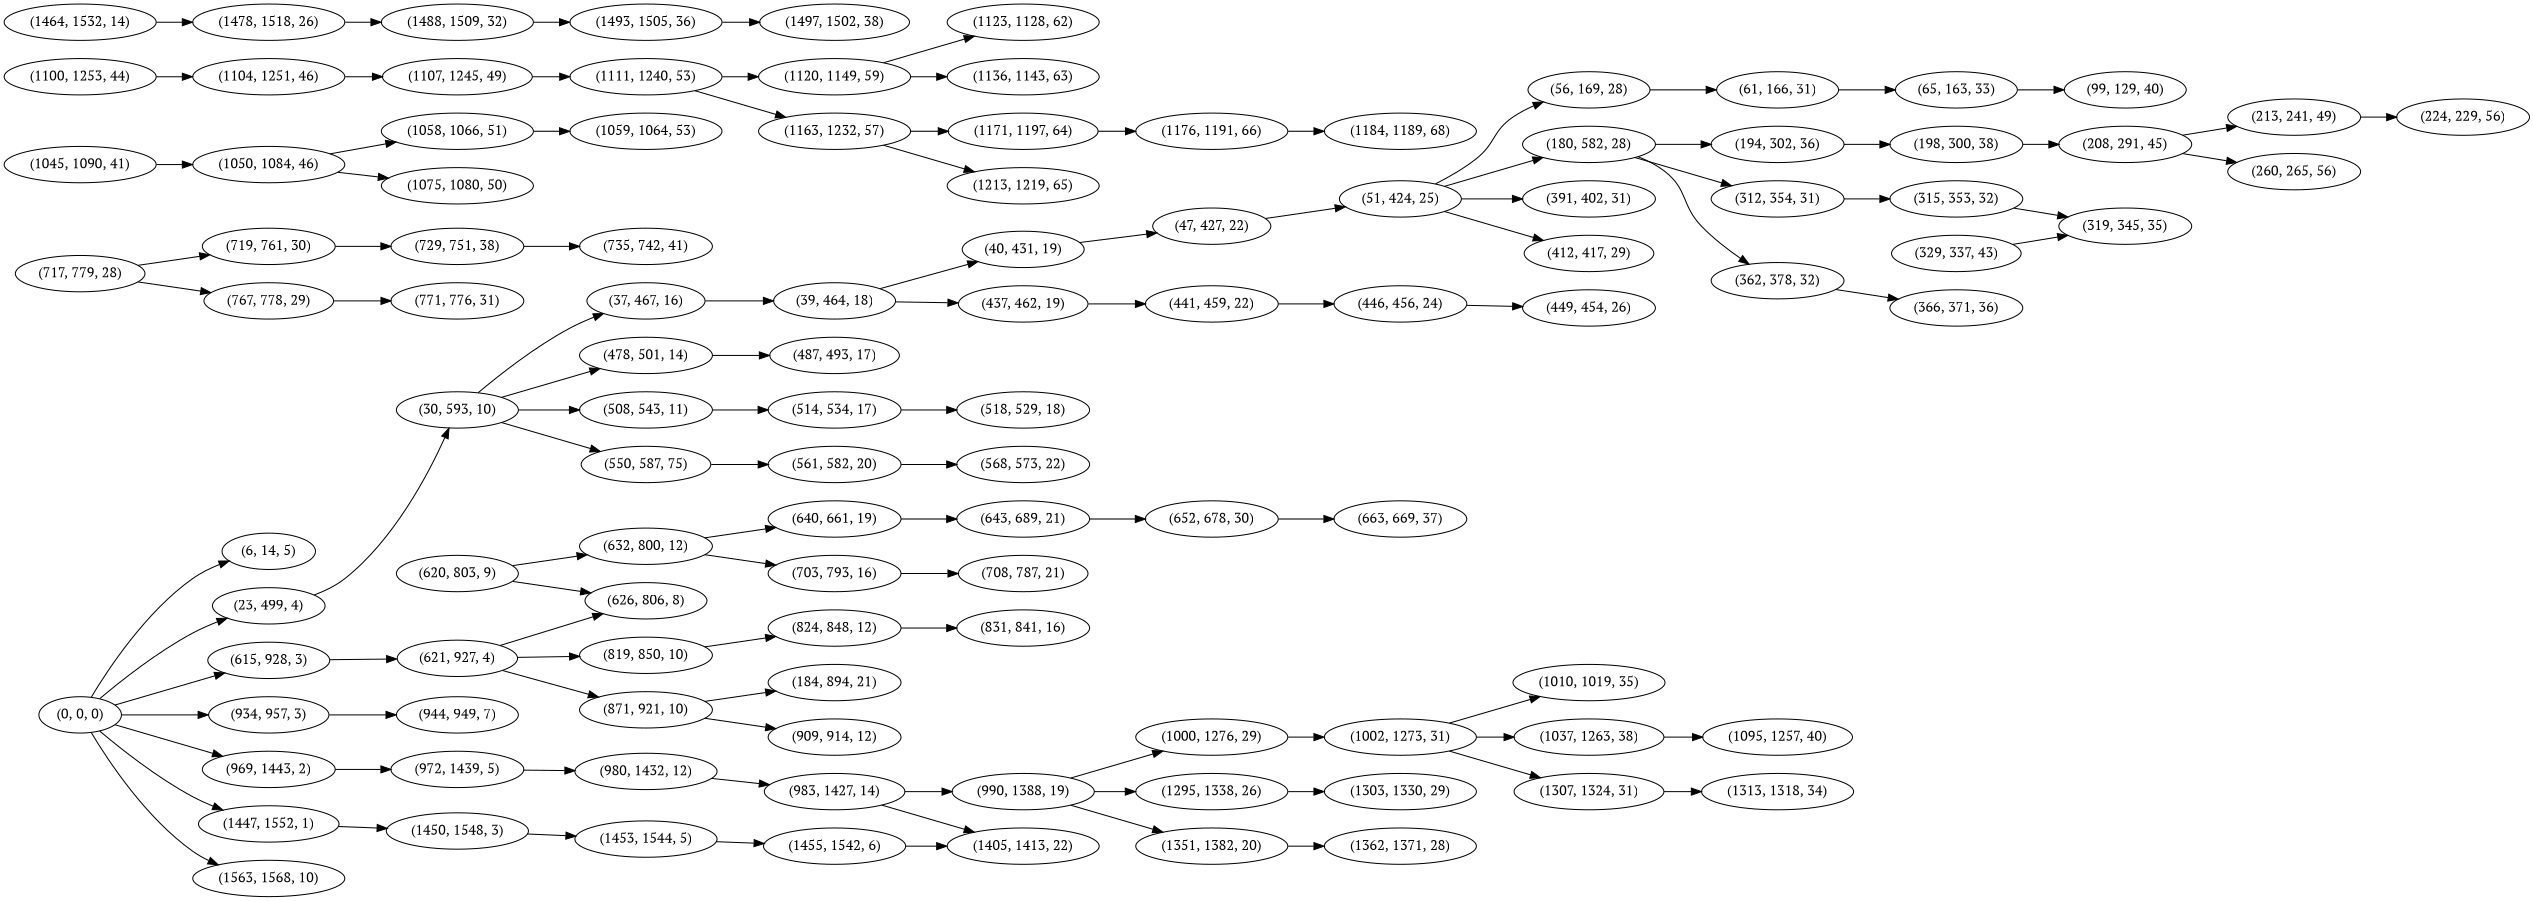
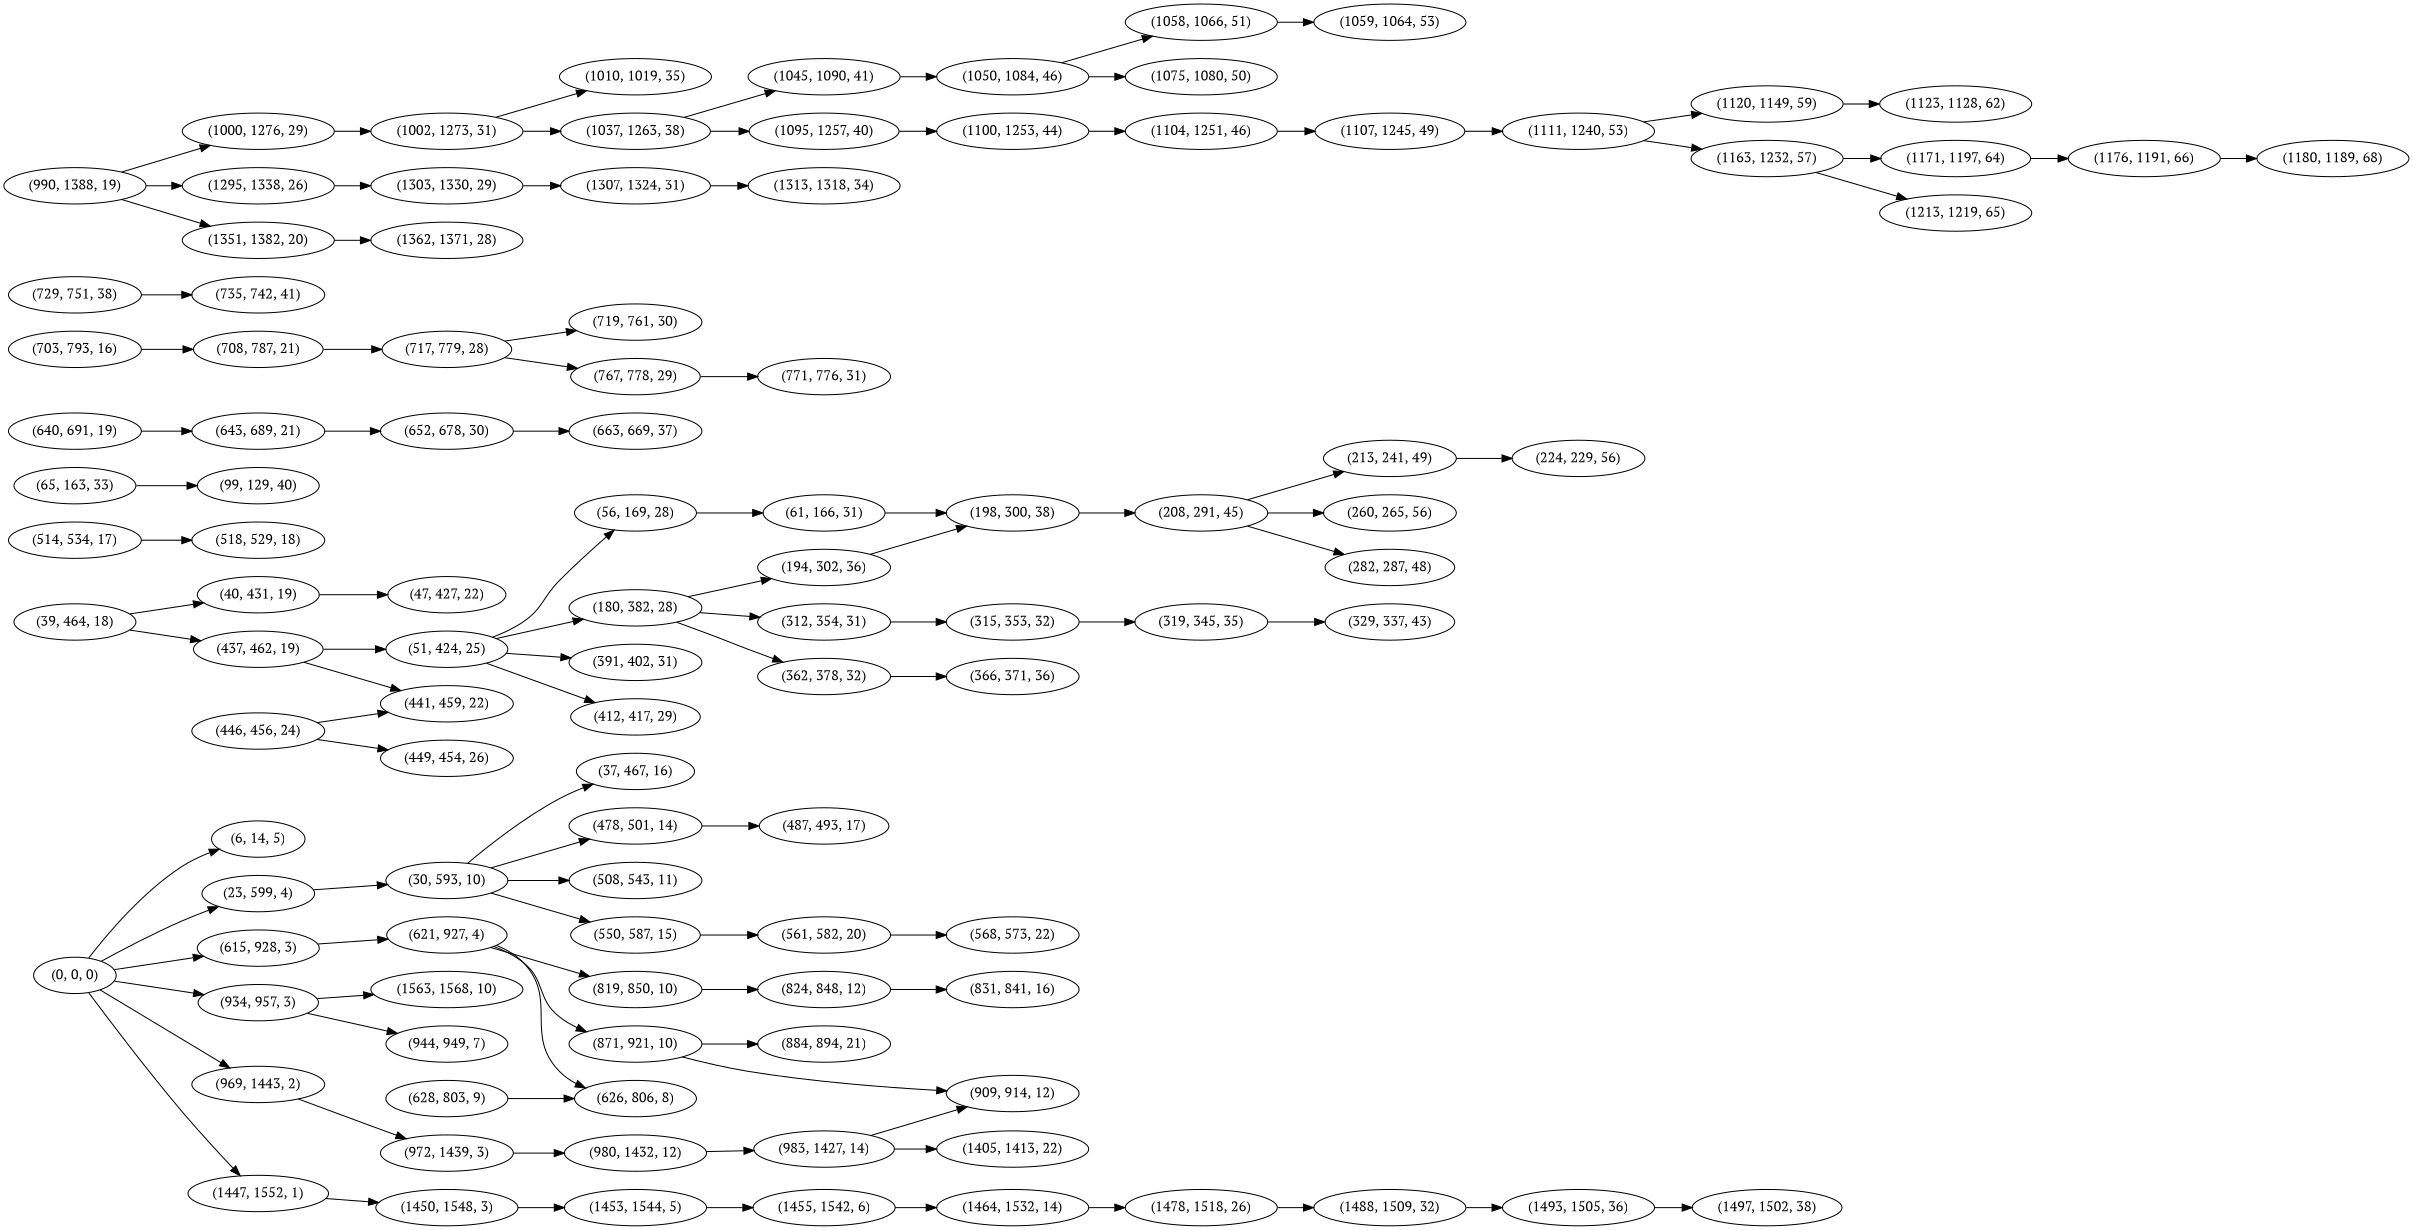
  digraph {
    fontname="PT Serif"
    rankdir=LR
    node [fontname="PT Serif"]
    edge [fontname="PT Serif"]
    "(0, 0, 0)"
    "(6, 14, 5)"
-   "(23, 599, 4)" [label="(23, 499, 4)"]
+   "(23, 599, 4)"
    "(615, 928, 3)"
    "(934, 957, 3)"
    "(969, 1443, 2)"
    "(1447, 1552, 1)"
    "(1563, 1568, 10)"
    "(30, 593, 10)"
    "(621, 927, 4)"
    "(944, 949, 7)"
-   "(972, 1439, 5)"
+   "(972, 1439, 5)" [label="(972, 1439, 3)"]
    "(1450, 1548, 3)"
    "(37, 467, 16)"
    "(478, 501, 14)"
    "(508, 543, 11)"
-   "(550, 587, 15)" [label="(550, 587, 75)"]
+   "(550, 587, 15)"
    "(39, 464, 18)"
    "(487, 493, 17)"
    "(514, 534, 17)"
    "(561, 582, 20)"
    "(40, 431, 19)"
    "(437, 462, 19)"
    "(47, 427, 22)"
    "(441, 459, 22)"
    "(51, 424, 25)"
    "(56, 169, 28)"
-   "(180, 382, 28)" [label="(180, 582, 28)"]
+   "(180, 382, 28)"
    "(391, 402, 31)"
    "(412, 417, 29)"
    "(61, 166, 31)"
    "(194, 302, 36)"
    "(312, 354, 31)"
    "(362, 378, 32)"
    "(65, 163, 33)"
    "(99, 129, 40)"
    "(198, 300, 38)"
    "(315, 353, 32)"
    "(366, 371, 36)"
    "(208, 291, 45)"
    "(213, 241, 49)"
    "(260, 265, 56)"
+   "(282, 287, 48)"
    "(224, 229, 56)"
    "(319, 345, 35)"
    "(329, 337, 43)"
    "(446, 456, 24)"
    "(449, 454, 26)"
    "(518, 529, 18)"
    "(568, 573, 22)"
    "(626, 806, 8)"
    "(819, 850, 10)"
    "(871, 921, 10)"
    "(824, 848, 12)"
-   "(884, 894, 21)" [label="(184, 894, 21)"]
+   "(884, 894, 21)"
    "(909, 914, 12)"
-   "(628, 803, 9)" [label="(620, 803, 9)"]
-   "(632, 800, 12)"
-   "(640, 691, 19)" [label="(640, 661, 19)"]
+   "(628, 803, 9)"
+   "(640, 691, 19)"
    "(703, 793, 16)"
    "(643, 689, 21)"
    "(708, 787, 21)"
    "(652, 678, 30)"
    "(663, 669, 37)"
    "(717, 779, 28)"
    "(719, 761, 30)"
    "(767, 778, 29)"
    "(729, 751, 38)"
    "(771, 776, 31)"
    "(735, 742, 41)"
    "(831, 841, 16)"
    "(980, 1432, 12)"
    "(983, 1427, 14)"
    "(990, 1388, 19)"
    "(1405, 1413, 22)"
    "(1000, 1276, 29)"
    "(1295, 1338, 26)"
    "(1351, 1382, 20)"
    "(1002, 1273, 31)"
    "(1303, 1330, 29)"
    "(1362, 1371, 28)"
    "(1010, 1019, 35)"
    "(1037, 1263, 38)"
    "(1045, 1090, 41)"
    "(1095, 1257, 40)"
    "(1050, 1084, 46)"
    "(1100, 1253, 44)"
    "(1058, 1066, 51)"
    "(1075, 1080, 50)"
    n90 [label="(1059, 1064, 53)"]
    "(1104, 1251, 46)"
    "(1107, 1245, 49)"
    "(1111, 1240, 53)"
    "(1120, 1149, 59)"
    "(1163, 1232, 57)"
    "(1123, 1128, 62)"
-   "(1136, 1143, 63)"
    "(1171, 1197, 64)"
    "(1213, 1219, 65)"
    "(1176, 1191, 66)"
-   "(1180, 1189, 68)" [label="(1184, 1189, 68)"]
+   "(1180, 1189, 68)"
    "(1307, 1324, 31)"
    "(1313, 1318, 34)"
    "(1453, 1544, 5)"
    "(1455, 1542, 6)"
    "(1464, 1532, 14)"
    "(1478, 1518, 26)"
    "(1488, 1509, 32)"
    "(1493, 1505, 36)"
    "(1497, 1502, 38)"
    "(0, 0, 0)" -> "(6, 14, 5)"
    "(0, 0, 0)" -> "(23, 599, 4)"
    "(0, 0, 0)" -> "(615, 928, 3)"
    "(0, 0, 0)" -> "(934, 957, 3)"
    "(0, 0, 0)" -> "(969, 1443, 2)"
    "(0, 0, 0)" -> "(1447, 1552, 1)"
-   "(0, 0, 0)" -> "(1563, 1568, 10)"
+   "(934, 957, 3)" -> "(1563, 1568, 10)"
    "(23, 599, 4)" -> "(30, 593, 10)"
    "(615, 928, 3)" -> "(621, 927, 4)"
    "(934, 957, 3)" -> "(944, 949, 7)"
    "(969, 1443, 2)" -> "(972, 1439, 5)"
    "(1447, 1552, 1)" -> "(1450, 1548, 3)"
    "(30, 593, 10)" -> "(37, 467, 16)"
    "(30, 593, 10)" -> "(478, 501, 14)"
    "(30, 593, 10)" -> "(508, 543, 11)"
    "(30, 593, 10)" -> "(550, 587, 15)"
    "(621, 927, 4)" -> "(626, 806, 8)"
    "(621, 927, 4)" -> "(819, 850, 10)"
    "(621, 927, 4)" -> "(871, 921, 10)"
    "(972, 1439, 5)" -> "(980, 1432, 12)"
    "(1450, 1548, 3)" -> "(1453, 1544, 5)"
-   "(37, 467, 16)" -> "(39, 464, 18)"
    "(478, 501, 14)" -> "(487, 493, 17)"
-   "(508, 543, 11)" -> "(514, 534, 17)"
    "(550, 587, 15)" -> "(561, 582, 20)"
    "(39, 464, 18)" -> "(40, 431, 19)"
    "(39, 464, 18)" -> "(437, 462, 19)"
    "(514, 534, 17)" -> "(518, 529, 18)"
    "(561, 582, 20)" -> "(568, 573, 22)"
    "(40, 431, 19)" -> "(47, 427, 22)"
    "(437, 462, 19)" -> "(441, 459, 22)"
-   "(47, 427, 22)" -> "(51, 424, 25)"
-   "(441, 459, 22)" -> "(446, 456, 24)"
+   "(437, 462, 19)" -> "(51, 424, 25)"
+   "(446, 456, 24)" -> "(441, 459, 22)"
    "(51, 424, 25)" -> "(56, 169, 28)"
    "(51, 424, 25)" -> "(180, 382, 28)"
    "(51, 424, 25)" -> "(391, 402, 31)"
    "(51, 424, 25)" -> "(412, 417, 29)"
    "(56, 169, 28)" -> "(61, 166, 31)"
    "(180, 382, 28)" -> "(194, 302, 36)"
    "(180, 382, 28)" -> "(312, 354, 31)"
    "(180, 382, 28)" -> "(362, 378, 32)"
-   "(61, 166, 31)" -> "(65, 163, 33)"
+   "(61, 166, 31)" -> "(198, 300, 38)"
    "(194, 302, 36)" -> "(198, 300, 38)"
    "(312, 354, 31)" -> "(315, 353, 32)"
    "(362, 378, 32)" -> "(366, 371, 36)"
    "(65, 163, 33)" -> "(99, 129, 40)"
    "(198, 300, 38)" -> "(208, 291, 45)"
    "(315, 353, 32)" -> "(319, 345, 35)"
    "(208, 291, 45)" -> "(213, 241, 49)"
    "(208, 291, 45)" -> "(260, 265, 56)"
+   "(208, 291, 45)" -> "(282, 287, 48)"
    "(213, 241, 49)" -> "(224, 229, 56)"
-   "(329, 337, 43)" -> "(319, 345, 35)"
+   "(319, 345, 35)" -> "(329, 337, 43)"
    "(446, 456, 24)" -> "(449, 454, 26)"
    "(819, 850, 10)" -> "(824, 848, 12)"
    "(871, 921, 10)" -> "(884, 894, 21)"
    "(871, 921, 10)" -> "(909, 914, 12)"
    "(824, 848, 12)" -> "(831, 841, 16)"
    "(628, 803, 9)" -> "(626, 806, 8)"
-   "(628, 803, 9)" -> "(632, 800, 12)"
-   "(632, 800, 12)" -> "(640, 691, 19)"
-   "(632, 800, 12)" -> "(703, 793, 16)"
    "(640, 691, 19)" -> "(643, 689, 21)"
    "(703, 793, 16)" -> "(708, 787, 21)"
    "(643, 689, 21)" -> "(652, 678, 30)"
+   "(708, 787, 21)" -> "(717, 779, 28)"
    "(652, 678, 30)" -> "(663, 669, 37)"
    "(717, 779, 28)" -> "(719, 761, 30)"
    "(717, 779, 28)" -> "(767, 778, 29)"
-   "(719, 761, 30)" -> "(729, 751, 38)"
    "(767, 778, 29)" -> "(771, 776, 31)"
    "(729, 751, 38)" -> "(735, 742, 41)"
    "(980, 1432, 12)" -> "(983, 1427, 14)"
-   "(983, 1427, 14)" -> "(990, 1388, 19)"
+   "(983, 1427, 14)" -> "(909, 914, 12)"
    "(983, 1427, 14)" -> "(1405, 1413, 22)"
    "(990, 1388, 19)" -> "(1000, 1276, 29)"
    "(990, 1388, 19)" -> "(1295, 1338, 26)"
    "(990, 1388, 19)" -> "(1351, 1382, 20)"
    "(1000, 1276, 29)" -> "(1002, 1273, 31)"
    "(1295, 1338, 26)" -> "(1303, 1330, 29)"
    "(1351, 1382, 20)" -> "(1362, 1371, 28)"
    "(1002, 1273, 31)" -> "(1010, 1019, 35)"
    "(1002, 1273, 31)" -> "(1037, 1263, 38)"
-   "(1002, 1273, 31)" -> "(1307, 1324, 31)"
+   "(1303, 1330, 29)" -> "(1307, 1324, 31)"
+   "(1037, 1263, 38)" -> "(1045, 1090, 41)"
    "(1037, 1263, 38)" -> "(1095, 1257, 40)"
    "(1045, 1090, 41)" -> "(1050, 1084, 46)"
+   "(1095, 1257, 40)" -> "(1100, 1253, 44)"
    "(1050, 1084, 46)" -> "(1058, 1066, 51)"
    "(1050, 1084, 46)" -> "(1075, 1080, 50)"
    "(1100, 1253, 44)" -> "(1104, 1251, 46)"
    "(1058, 1066, 51)" -> n90
    "(1104, 1251, 46)" -> "(1107, 1245, 49)"
    "(1107, 1245, 49)" -> "(1111, 1240, 53)"
    "(1111, 1240, 53)" -> "(1120, 1149, 59)"
    "(1111, 1240, 53)" -> "(1163, 1232, 57)"
    "(1120, 1149, 59)" -> "(1123, 1128, 62)"
-   "(1120, 1149, 59)" -> "(1136, 1143, 63)"
    "(1163, 1232, 57)" -> "(1171, 1197, 64)"
    "(1163, 1232, 57)" -> "(1213, 1219, 65)"
    "(1171, 1197, 64)" -> "(1176, 1191, 66)"
    "(1176, 1191, 66)" -> "(1180, 1189, 68)"
    "(1307, 1324, 31)" -> "(1313, 1318, 34)"
    "(1453, 1544, 5)" -> "(1455, 1542, 6)"
-   "(1455, 1542, 6)" -> "(1405, 1413, 22)"
+   "(1455, 1542, 6)" -> "(1464, 1532, 14)"
    "(1464, 1532, 14)" -> "(1478, 1518, 26)"
    "(1478, 1518, 26)" -> "(1488, 1509, 32)"
    "(1488, 1509, 32)" -> "(1493, 1505, 36)"
    "(1493, 1505, 36)" -> "(1497, 1502, 38)"
  }
